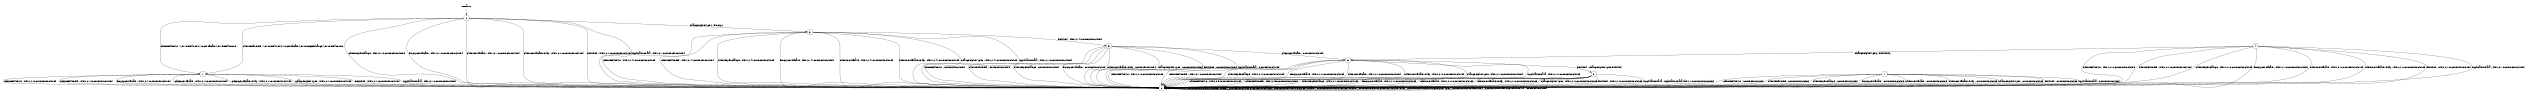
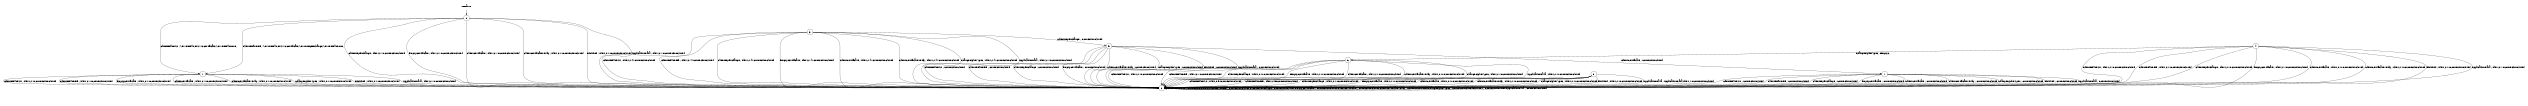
  digraph {
    node [shape=circle]
    __start0 [shape=none]
    n2 [label=0]
    n3 [label=1]
    n4 [label=2]
    n5 [label=3]
    n6 [label=5]
    n7 [label=4]
    n8 [label=6]
    n9 [label=7]
    n10 [label=8]
    __start0 -> n2
    n2 -> n3 [label="ClientHelloRSA / ServerHello,TLSv12Certificate,ServerHelloDone,"]
    n2 -> n3 [label="ClientHelloDHE / ServerHello,TLSv12Certificate,ServerKeyExchange,ServerHelloDone,"]
    n2 -> n4 [label="ClientKeyExchange / Alert,2.10ConnectionClosed"]
    n2 -> n4 [label="EmptyCertificate / Alert,2.10ConnectionClosed"]
    n2 -> n4 [label="ClientCertificate / Alert,2.10ConnectionClosed"]
    n2 -> n4 [label="ClientCertificateVerify / Alert,2.10ConnectionClosed"]
    n2 -> n4 [label="Finished / Alert,2.10ConnectionClosed"]
    n2 -> n4 [label="ApplicationData / Alert,2.10ConnectionClosed"]
-   n2 -> n5 [label="ChangeCipherSpec / Empty2,"]
    n3 -> n4 [label="ClientHelloRSA / Alert,2.10ConnectionClosed"]
    n3 -> n4 [label="ClientHelloDHE / Alert,2.10ConnectionClosed"]
    n3 -> n4 [label="EmptyCertificate / Alert,2.10ConnectionClosed"]
    n3 -> n4 [label="ClientCertificate / Alert,2.10ConnectionClosed"]
    n3 -> n4 [label="ClientCertificateVerify / Alert,2.10ConnectionClosed"]
    n3 -> n4 [label="ChangeCipherSpec / Alert,2.10ConnectionClosed"]
    n3 -> n4 [label="Finished / Alert,2.10ConnectionClosed"]
    n3 -> n4 [label="ApplicationData / Alert,2.10ConnectionClosed"]
    n4 -> n4 [label="ClientHelloRSA / ConnectionClosed"]
    n4 -> n4 [label="ClientHelloDHE / ConnectionClosed"]
    n4 -> n4 [label="ClientKeyExchange / ConnectionClosed"]
    n4 -> n4 [label="EmptyCertificate / ConnectionClosed"]
    n4 -> n4 [label="ClientCertificate / ConnectionClosed"]
    n4 -> n4 [label="ClientCertificateVerify / ConnectionClosed"]
    n4 -> n4 [label="ChangeCipherSpec / ConnectionClosed"]
    n4 -> n4 [label="Finished / ConnectionClosed"]
    n4 -> n4 [label="ApplicationData / ConnectionClosed"]
    n5 -> n4 [label="ClientHelloRSA / Alert,2.47ConnectionClosed"]
    n5 -> n4 [label="ClientHelloDHE / Alert,2.47ConnectionClosed"]
    n5 -> n4 [label="ClientKeyExchange / Alert,2.47ConnectionClosed"]
    n5 -> n4 [label="EmptyCertificate / Alert,2.47ConnectionClosed"]
    n5 -> n4 [label="ClientCertificate / Alert,2.47ConnectionClosed"]
    n5 -> n4 [label="ClientCertificateVerify / Alert,2.47ConnectionClosed"]
    n5 -> n4 [label="ChangeCipherSpec / Alert,2.47ConnectionClosed"]
    n5 -> n4 [label="ApplicationData / Alert,2.10ConnectionClosed"]
-   n5 -> n6 [label="Finished / Alert,2.47ConnectionClosed"]
+   n5 -> n6 [label="ClientKeyExchange / ConnectionClosed"]
    n6 -> n4 [label="ClientHelloRSA / ConnectionClosed"]
    n6 -> n4 [label="ClientHelloDHE / ConnectionClosed"]
    n6 -> n4 [label="ClientKeyExchange / ConnectionClosed"]
    n6 -> n4 [label="EmptyCertificate / ConnectionClosed"]
    n6 -> n4 [label="ClientCertificateVerify / ConnectionClosed"]
    n6 -> n4 [label="ChangeCipherSpec / ConnectionClosed"]
    n6 -> n4 [label="Finished / ConnectionClosed"]
    n6 -> n4 [label="ApplicationData / ConnectionClosed"]
-   n6 -> n8 [label="ClientCertificate / ConnectionClosed"]
+   n6 -> n9 [label="ClientCertificate / ConnectionClosed"]
    n7 -> n4 [label="ClientHelloRSA / Alert,2.10ConnectionClosed"]
    n7 -> n4 [label="ClientHelloDHE / Alert,2.10ConnectionClosed"]
    n7 -> n4 [label="ClientKeyExchange / Alert,2.10ConnectionClosed"]
    n7 -> n4 [label="EmptyCertificate / Alert,2.10ConnectionClosed"]
    n7 -> n4 [label="ClientCertificate / Alert,2.10ConnectionClosed"]
    n7 -> n4 [label="ClientCertificateVerify / Alert,2.10ConnectionClosed"]
    n7 -> n4 [label="Finished / Alert,2.10ConnectionClosed"]
    n7 -> n4 [label="ApplicationData / Alert,2.10ConnectionClosed"]
-   n7 -> n8 [label="ChangeCipherSpec / Finished2,"]
+   n7 -> n8 [label="ChangeCipherSpec / Empty2,"]
    n8 -> n4 [label="ClientHelloRSA / Alert,2.10ConnectionClosed"]
    n8 -> n4 [label="ClientHelloDHE / Alert,2.10ConnectionClosed"]
    n8 -> n4 [label="ClientKeyExchange / Alert,2.10ConnectionClosed"]
    n8 -> n4 [label="EmptyCertificate / Alert,2.10ConnectionClosed"]
    n8 -> n4 [label="ClientCertificate / Alert,2.10ConnectionClosed"]
    n8 -> n4 [label="ClientCertificateVerify / Alert,2.10ConnectionClosed"]
    n8 -> n4 [label="ChangeCipherSpec / Alert,2.10ConnectionClosed"]
    n8 -> n4 [label="ApplicationData / Alert,2.10ConnectionClosed"]
-   n8 -> n10 [label="Finished / ChangeCipherSpec,Finished,"]
    n9 -> n4 [label="ClientHelloRSA / ConnectionClosed"]
    n9 -> n4 [label="ClientHelloDHE / ConnectionClosed"]
    n9 -> n4 [label="ClientKeyExchange / ConnectionClosed"]
    n9 -> n4 [label="EmptyCertificate / ConnectionClosed"]
    n9 -> n4 [label="ClientCertificate / ConnectionClosed"]
    n9 -> n4 [label="ClientCertificateVerify / ConnectionClosed"]
    n9 -> n4 [label="ChangeCipherSpec / ConnectionClosed"]
    n9 -> n4 [label="Finished / ConnectionClosed"]
    n9 -> n4 [label="ApplicationData / ConnectionClosed"]
    n10 -> n4 [label="ClientHelloRSA / Alert,2.50ConnectionClosed"]
    n10 -> n4 [label="ClientHelloDHE / Alert,2.50ConnectionClosed"]
    n10 -> n4 [label="ClientKeyExchange / Alert,2.10ConnectionClosed"]
    n10 -> n4 [label="EmptyCertificate / Alert,2.10ConnectionClosed"]
    n10 -> n4 [label="ClientCertificate / Alert,2.10ConnectionClosed"]
    n10 -> n4 [label="ClientCertificateVerify / Alert,2.10ConnectionClosed"]
    n10 -> n4 [label="ChangeCipherSpec / Alert,2.10ConnectionClosed"]
    n10 -> n4 [label="Finished / Alert,2.10ConnectionClosed"]
    n10 -> n4 [label="ApplicationData / ApplicationData,Alert,1.0ConnectionClosed"]
  }
